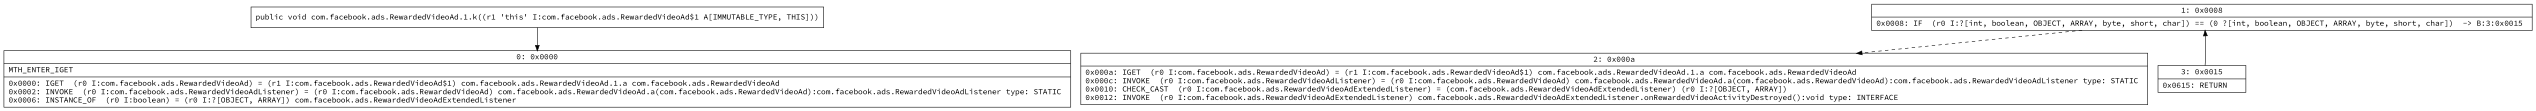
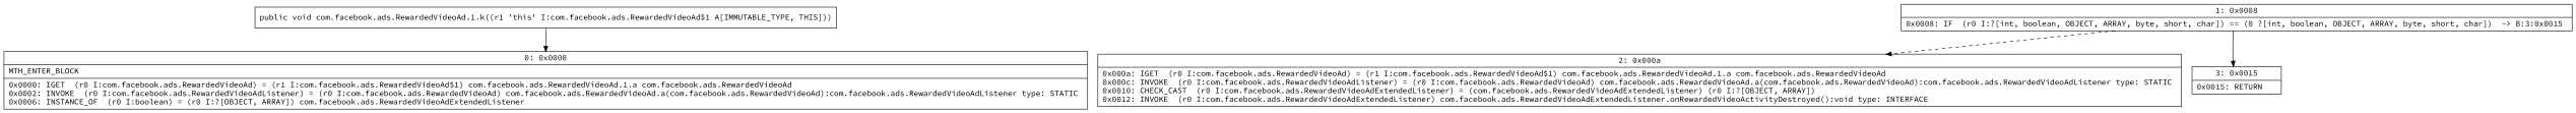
  digraph {
    fontname="Source Code Pro"
    node [fontname="Source Code Pro" shape=record]
    edge [fontname="Source Code Pro"]
-   n1 [label="{0\:\ 0x0000|MTH_ENTER_IGET\l|0x0000: IGET  (r0 I:com.facebook.ads.RewardedVideoAd) = (r1 I:com.facebook.ads.RewardedVideoAd$1) com.facebook.ads.RewardedVideoAd.1.a com.facebook.ads.RewardedVideoAd \l0x0002: INVOKE  (r0 I:com.facebook.ads.RewardedVideoAdListener) = (r0 I:com.facebook.ads.RewardedVideoAd) com.facebook.ads.RewardedVideoAd.a(com.facebook.ads.RewardedVideoAd):com.facebook.ads.RewardedVideoAdListener type: STATIC \l0x0006: INSTANCE_OF  (r0 I:boolean) = (r0 I:?[OBJECT, ARRAY]) com.facebook.ads.RewardedVideoAdExtendedListener \l}"]
+   n1 [label="{0\:\ 0x0000|MTH_ENTER_BLOCK\l|0x0000: IGET  (r0 I:com.facebook.ads.RewardedVideoAd) = (r1 I:com.facebook.ads.RewardedVideoAd$1) com.facebook.ads.RewardedVideoAd.1.a com.facebook.ads.RewardedVideoAd \l0x0002: INVOKE  (r0 I:com.facebook.ads.RewardedVideoAdListener) = (r0 I:com.facebook.ads.RewardedVideoAd) com.facebook.ads.RewardedVideoAd.a(com.facebook.ads.RewardedVideoAd):com.facebook.ads.RewardedVideoAdListener type: STATIC \l0x0006: INSTANCE_OF  (r0 I:boolean) = (r0 I:?[OBJECT, ARRAY]) com.facebook.ads.RewardedVideoAdExtendedListener \l}"]
    n2 [label="{1\:\ 0x0008|0x0008: IF  (r0 I:?[int, boolean, OBJECT, ARRAY, byte, short, char]) == (0 ?[int, boolean, OBJECT, ARRAY, byte, short, char])  \-\> B:3:0x0015 \l}"]
    n3 [label="{2\:\ 0x000a|0x000a: IGET  (r0 I:com.facebook.ads.RewardedVideoAd) = (r1 I:com.facebook.ads.RewardedVideoAd$1) com.facebook.ads.RewardedVideoAd.1.a com.facebook.ads.RewardedVideoAd \l0x000c: INVOKE  (r0 I:com.facebook.ads.RewardedVideoAdListener) = (r0 I:com.facebook.ads.RewardedVideoAd) com.facebook.ads.RewardedVideoAd.a(com.facebook.ads.RewardedVideoAd):com.facebook.ads.RewardedVideoAdListener type: STATIC \l0x0010: CHECK_CAST  (r0 I:com.facebook.ads.RewardedVideoAdExtendedListener) = (com.facebook.ads.RewardedVideoAdExtendedListener) (r0 I:?[OBJECT, ARRAY]) \l0x0012: INVOKE  (r0 I:com.facebook.ads.RewardedVideoAdExtendedListener) com.facebook.ads.RewardedVideoAdExtendedListener.onRewardedVideoActivityDestroyed():void type: INTERFACE \l}"]
-   n4 [label="{3\:\ 0x0015|0x0615: RETURN   \l}"]
+   n4 [label="{3\:\ 0x0015|0x0015: RETURN   \l}"]
    n5 [label="{public void com.facebook.ads.RewardedVideoAd.1.k((r1 'this' I:com.facebook.ads.RewardedVideoAd$1 A[IMMUTABLE_TYPE, THIS])) }"]
    n2 -> n3 [style=dashed]
-   n4 -> n2
+   n2 -> n4
    n5 -> n1
  }
